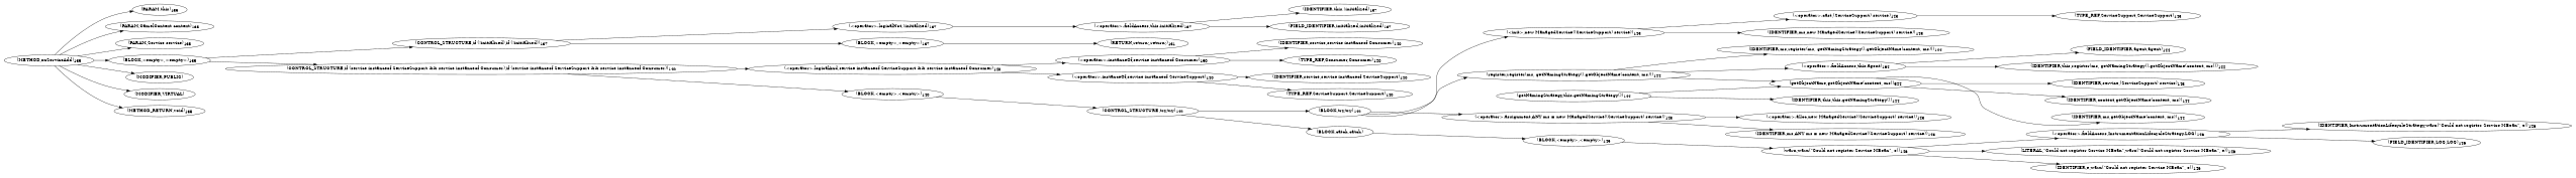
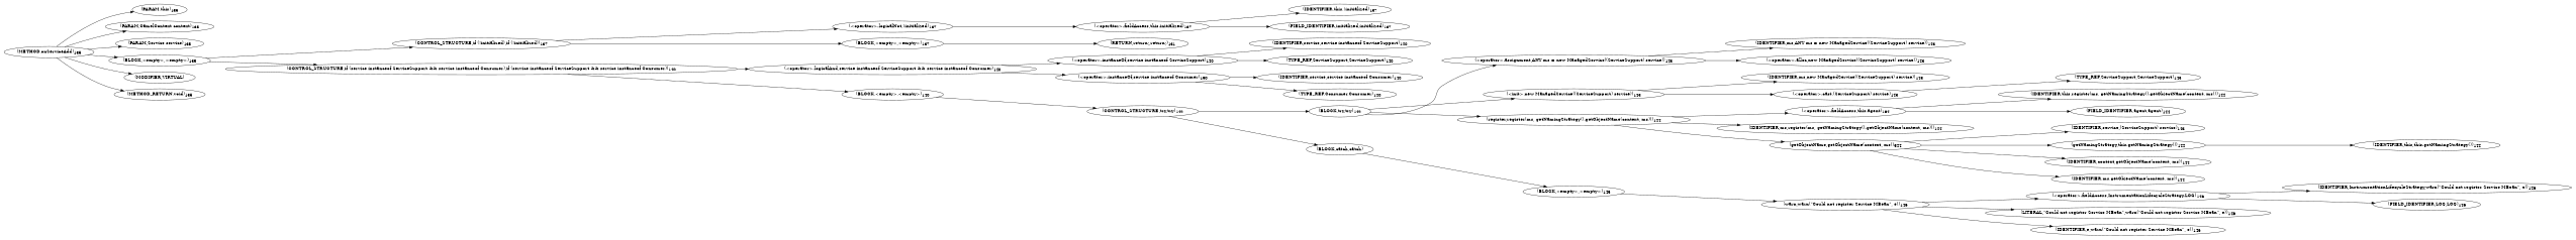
  digraph {
    rankdir=LR
    n1 [label=<(METHOD,onServiceAdd)<SUB>135</SUB>>]
    n2 [label=<(PARAM,this)<SUB>135</SUB>>]
    n3 [label=<(PARAM,CamelContext context)<SUB>135</SUB>>]
    n4 [label=<(PARAM,Service service)<SUB>135</SUB>>]
    n5 [label=<(BLOCK,&lt;empty&gt;,&lt;empty&gt;)<SUB>135</SUB>>]
-   n6 [label=<(MODIFIER,PUBLIC)>]
    n7 [label=<(MODIFIER,VIRTUAL)>]
    n8 [label=<(METHOD_RETURN,void)<SUB>135</SUB>>]
    n9 [label=<(CONTROL_STRUCTURE,if (!initialized),if (!initialized))<SUB>137</SUB>>]
    n10 [label=<(CONTROL_STRUCTURE,if (service instanceof ServiceSupport &amp;&amp; service instanceof Consumer),if (service instanceof ServiceSupport &amp;&amp; service instanceof Consumer))<SUB>140</SUB>>]
    n11 [label=<(&lt;operator&gt;.logicalNot,!initialized)<SUB>137</SUB>>]
    n12 [label=<(BLOCK,&lt;empty&gt;,&lt;empty&gt;)<SUB>137</SUB>>]
    n13 [label=<(&lt;operator&gt;.logicalAnd,service instanceof ServiceSupport &amp;&amp; service instanceof Consumer)<SUB>140</SUB>>]
    n14 [label=<(BLOCK,&lt;empty&gt;,&lt;empty&gt;)<SUB>140</SUB>>]
    n15 [label=<(&lt;operator&gt;.fieldAccess,this.initialized)<SUB>137</SUB>>]
    n16 [label=<(RETURN,return;,return;)<SUB>131</SUB>>]
    n17 [label=<(IDENTIFIER,this,!initialized)<SUB>137</SUB>>]
    n18 [label=<(FIELD_IDENTIFIER,initialized,initialized)<SUB>137</SUB>>]
    n19 [label=<(&lt;operator&gt;.instanceOf,service instanceof ServiceSupport)<SUB>140</SUB>>]
    n20 [label=<(&lt;operator&gt;.instanceOf,service instanceof Consumer)<SUB>190</SUB>>]
    n21 [label=<(CONTROL_STRUCTURE,try,try)<SUB>142</SUB>>]
    n22 [label=<(IDENTIFIER,service,service instanceof ServiceSupport)<SUB>140</SUB>>]
    n23 [label=<(TYPE_REF,ServiceSupport,ServiceSupport)<SUB>140</SUB>>]
    n24 [label=<(IDENTIFIER,service,service instanceof Consumer)<SUB>140</SUB>>]
    n25 [label=<(TYPE_REF,Consumer,Consumer)<SUB>140</SUB>>]
    n26 [label=<(BLOCK,try,try)<SUB>142</SUB>>]
    n27 [label=<(BLOCK,catch,catch)>]
    n28 [label=<(&lt;operator&gt;.assignment,ANY ms = new ManagedService((ServiceSupport) service))<SUB>143</SUB>>]
    n29 [label=<(&lt;init&gt;,new ManagedService((ServiceSupport) service))<SUB>143</SUB>>]
    n30 [label=<(register,register(ms, getNamingStrategy().getObjectName(context, ms)))<SUB>144</SUB>>]
    n31 [label=<(BLOCK,&lt;empty&gt;,&lt;empty&gt;)<SUB>145</SUB>>]
    n32 [label=<(IDENTIFIER,ms,ANY ms = new ManagedService((ServiceSupport) service))<SUB>143</SUB>>]
    n33 [label=<(&lt;operator&gt;.alloc,new ManagedService((ServiceSupport) service))<SUB>143</SUB>>]
    n34 [label=<(IDENTIFIER,ms,new ManagedService((ServiceSupport) service))<SUB>143</SUB>>]
    n35 [label=<(&lt;operator&gt;.cast,(ServiceSupport) service)<SUB>143</SUB>>]
    n36 [label=<(&lt;operator&gt;.fieldAccess,this.agent)<SUB>194</SUB>>]
    n37 [label=<(IDENTIFIER,ms,register(ms, getNamingStrategy().getObjectName(context, ms)))<SUB>144</SUB>>]
    n38 [label=<(getObjectName,getObjectName(context, ms))<SUB>544</SUB>>]
    n39 [label=<(TYPE_REF,ServiceSupport,ServiceSupport)<SUB>143</SUB>>]
    n40 [label=<(IDENTIFIER,service,(ServiceSupport) service)<SUB>143</SUB>>]
    n41 [label=<(IDENTIFIER,this,register(ms, getNamingStrategy().getObjectName(context, ms)))<SUB>144</SUB>>]
    n42 [label=<(FIELD_IDENTIFIER,agent,agent)<SUB>144</SUB>>]
    n43 [label=<(getNamingStrategy,this.getNamingStrategy())<SUB>144</SUB>>]
    n44 [label=<(IDENTIFIER,context,getObjectName(context, ms))<SUB>144</SUB>>]
    n45 [label=<(IDENTIFIER,ms,getObjectName(context, ms))<SUB>144</SUB>>]
    n46 [label=<(IDENTIFIER,this,this.getNamingStrategy())<SUB>144</SUB>>]
    n47 [label=<(warn,warn(&quot;Could not register Service MBean&quot;, e))<SUB>146</SUB>>]
    n48 [label=<(&lt;operator&gt;.fieldAccess,InstrumentationLifecycleStrategy.LOG)<SUB>146</SUB>>]
    n49 [label=<(LITERAL,&quot;Could not register Service MBean&quot;,warn(&quot;Could not register Service MBean&quot;, e))<SUB>146</SUB>>]
    n50 [label=<(IDENTIFIER,e,warn(&quot;Could not register Service MBean&quot;, e))<SUB>146</SUB>>]
    n51 [label=<(IDENTIFIER,InstrumentationLifecycleStrategy,warn(&quot;Could not register Service MBean&quot;, e))<SUB>146</SUB>>]
    n52 [label=<(FIELD_IDENTIFIER,LOG,LOG)<SUB>146</SUB>>]
    n1 -> n2
    n1 -> n3
    n1 -> n4
    n1 -> n5
-   n1 -> n6
    n1 -> n7
    n1 -> n8
    n5 -> n9
    n5 -> n10
    n9 -> n11
    n9 -> n12
    n10 -> n13
    n10 -> n14
    n11 -> n15
    n12 -> n16
    n13 -> n19
    n13 -> n20
    n14 -> n21
    n15 -> n17
    n15 -> n18
    n19 -> n22
    n19 -> n23
    n20 -> n24
    n20 -> n25
    n21 -> n26
    n21 -> n27
    n26 -> n28
    n26 -> n29
    n26 -> n30
    n27 -> n31
    n28 -> n32
    n28 -> n33
    n29 -> n34
    n29 -> n35
    n30 -> n36
    n30 -> n37
    n30 -> n38
    n31 -> n47
    n35 -> n39
    n36 -> n41
    n36 -> n42
    n38 -> n40
-   n43 -> n38
+   n38 -> n43
    n38 -> n44
    n38 -> n45
    n43 -> n46
    n47 -> n48
    n47 -> n49
    n47 -> n50
    n48 -> n51
    n48 -> n52
  }
